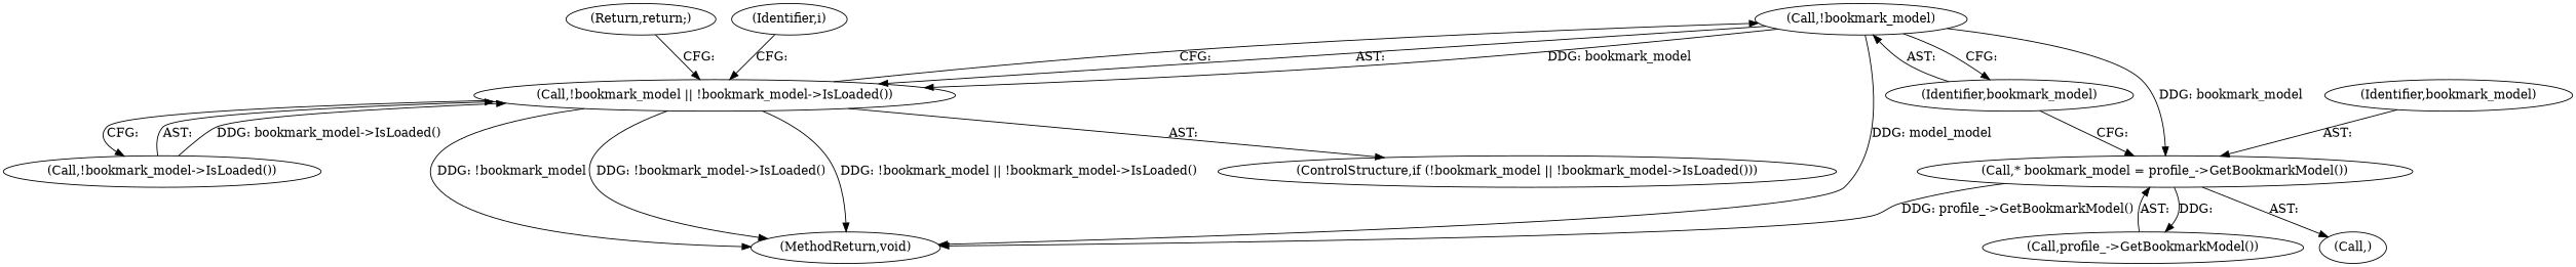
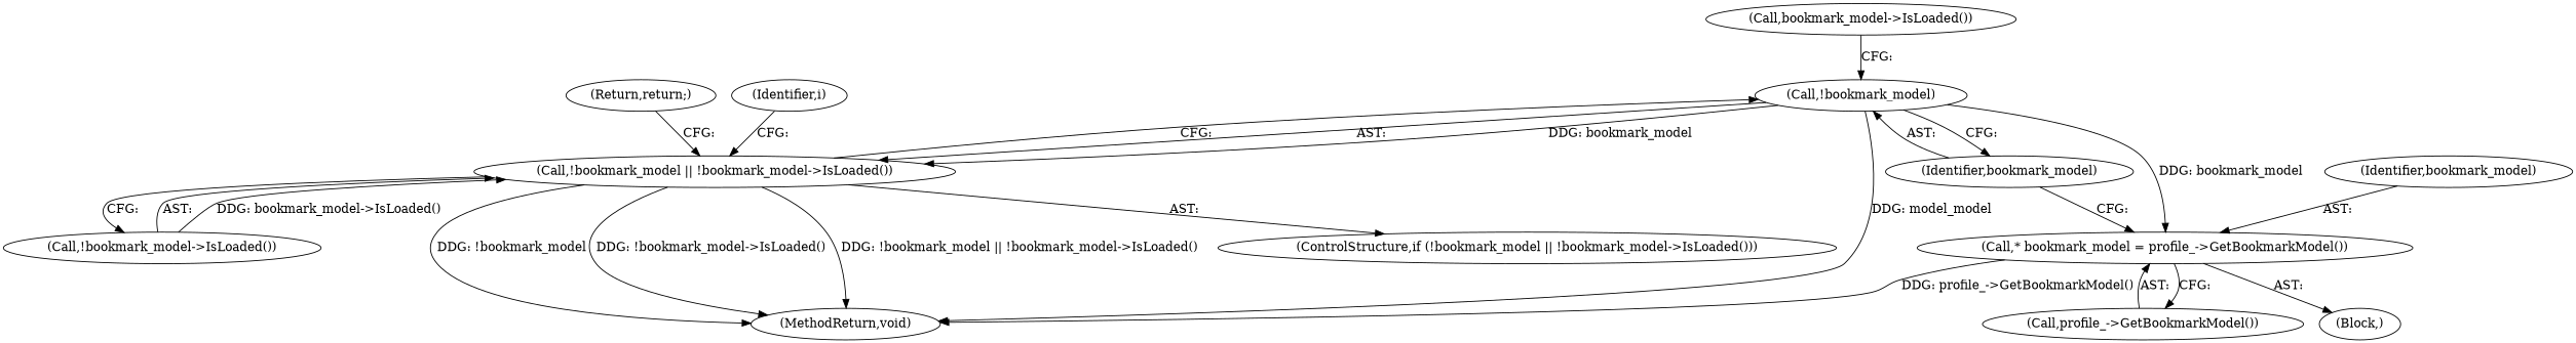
  digraph {
    n1 [label="(Call,!bookmark_model)"]
    n2 [label="(Call,!bookmark_model || !bookmark_model->IsLoaded())"]
    n3 [label="(MethodReturn,void)"]
    n4 [label="(Identifier,bookmark_model)"]
    n5 [label="(Call,* bookmark_model = profile_->GetBookmarkModel())"]
    n6 [label="(ControlStructure,if (!bookmark_model || !bookmark_model->IsLoaded()))"]
    n7 [label="(Call,!bookmark_model->IsLoaded())"]
-   n8 [label="(Call,)"]
+   n8 [label="(Block,)"]
    n9 [label="(Call,profile_->GetBookmarkModel())"]
+   n10 [label="(Call,bookmark_model->IsLoaded())"]
    n11 [label="(Identifier,bookmark_model)"]
    n12 [label="(Return,return;)"]
    n13 [label="(Identifier,i)"]
    n1 -> n2 [label="AST: "]
    n1 -> n2 [label="DDG: bookmark_model"]
    n1 -> n3 [label="DDG: model_model"]
    n1 -> n4 [label="CFG: "]
    n1 -> n5 [label="DDG: bookmark_model"]
    n2 -> n1 [label="CFG: "]
    n2 -> n3 [label="DDG: !bookmark_model->IsLoaded()"]
    n2 -> n3 [label="DDG: !bookmark_model || !bookmark_model->IsLoaded()"]
    n2 -> n3 [label="DDG: !bookmark_model"]
    n2 -> n6 [label="AST: "]
    n2 -> n7 [label="CFG: "]
    n4 -> n1 [label="AST: "]
    n4 -> n5 [label="CFG: "]
    n5 -> n3 [label="DDG: profile_->GetBookmarkModel()"]
    n5 -> n8 [label="AST: "]
-   n5 -> n9 [label="DDG: "]
+   n5 -> n9 [label="CFG: "]
    n7 -> n2 [label="AST: "]
    n7 -> n2 [label="DDG: bookmark_model->IsLoaded()"]
    n9 -> n5 [label="AST: "]
+   n10 -> n1 [label="CFG: "]
    n11 -> n5 [label="AST: "]
    n12 -> n2 [label="CFG: "]
    n13 -> n2 [label="CFG: "]
  }
